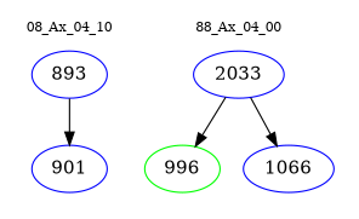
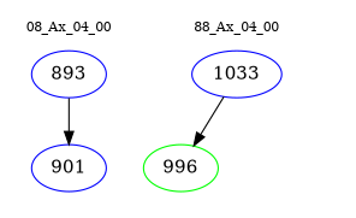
  digraph {
    node [color=blue]
    edge [color=black]
    n1 [label=893]
    n2 [label=901]
-   n3 [label=2033]
+   n3 [label=1033]
    n4 [color=green label=996]
-   n5 [label=1066]
    subgraph cluster_1 {
      color=white
      fontsize=10
-     label="08_Ax_04_10"
+     label="08_Ax_04_00"
      n1
      n2
    }
    subgraph cluster_2 {
      color=white
      fontsize=10
      label="88_Ax_04_00"
      n3
      n4
-     n5
    }
    n1 -> n2
    n3 -> n4
-   n3 -> n5
  }
